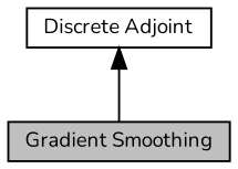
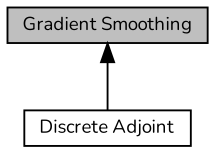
  digraph {
    rankdir=TB
    fontname=Nunito
    node [color=black fontname=Nunito fontsize=10 shape=box style=filled]
    n1 [fillcolor=white height=0.2 label="Discrete Adjoint" width=0.4]
    n2 [fillcolor=grey75 fontcolor=black height=0.2 label="Gradient Smoothing" width=0.4]
-   n1 -> n2 [dir=back fontname=Nunito fontsize=10 labelfontname=Helvetica labelfontsize=10 shape=plaintext style=solid]
+   n2 -> n1 [dir=back fontname=Nunito fontsize=10 labelfontname=Helvetica labelfontsize=10 shape=plaintext style=solid]
  }
